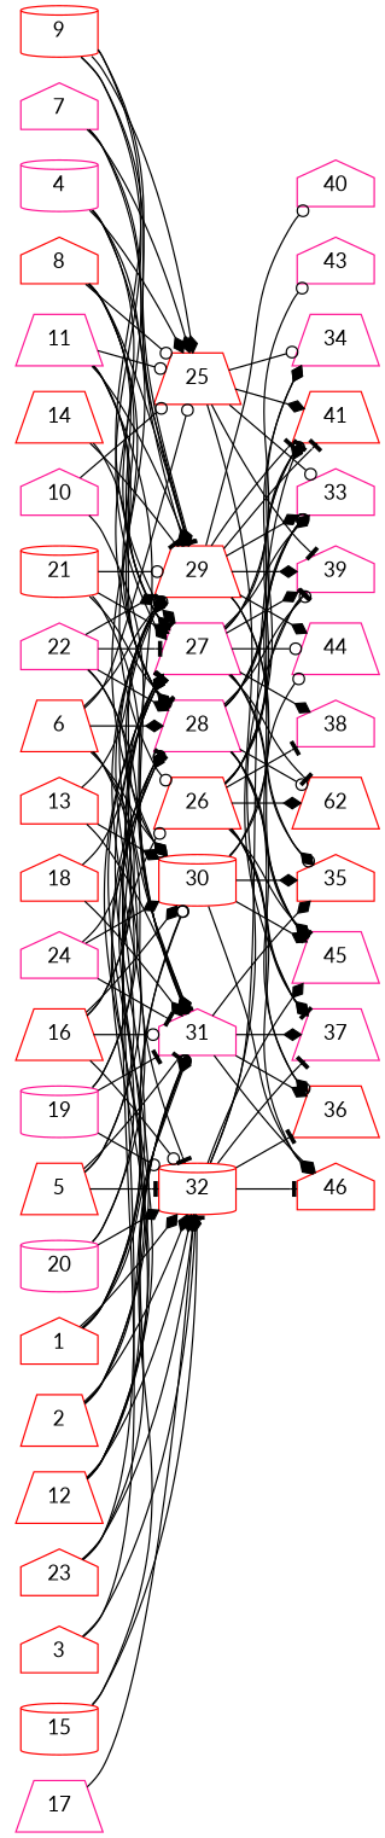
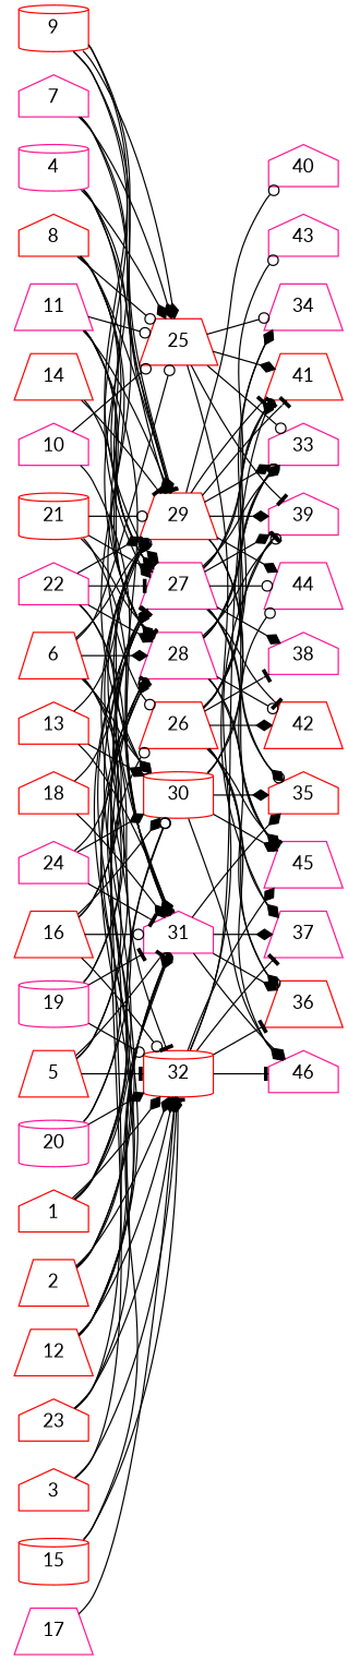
  digraph {
    fontname=Lato
    rankdir=LR
    node [alpha=0.18 color=red fontname=Lato shape=trapezium]
    edge [arrowhead=diamond fontname=Lato]
    1 [alpha=0.08 expect_size=49341793333584176 shape=house]
    27 [color=deeppink expect_size=235487436441181487104]
    28 [alpha=0.01 color=deeppink expect_size=62711352696932056]
    30 [alpha=0.08 expect_size=5109490078321311744 shape=cylinder]
    31 [alpha=0.03 color=deeppink expect_size=3168754022571023794176 shape=house]
    32 [alpha=0.05 expect_size=521161479641861760 shape=cylinder]
    33 [alpha=0.02 color=deeppink expect_size=2137499242143189504 shape=house]
    39 [alpha=0.07 color=deeppink expect_size=27148092569121444 shape=house]
    41 [alpha=0.15 expect_size=16389451318133844]
    38 [alpha=0.00 color=deeppink expect_size=3845470138824060928 shape=house]
-   42 [alpha=0.10 expect_size=2626491344417311424512 label=62]
+   42 [alpha=0.10 expect_size=2626491344417311424512]
    45 [alpha=0.04 color=deeppink expect_size=6829606754048811204608]
    35 [alpha=0.14 expect_size=90840778964721467392 shape=house]
    43 [alpha=0.20 color=deeppink expect_size=229303740002001696 shape=house]
    44 [alpha=0.04 color=deeppink expect_size=7655108927288757977088]
    34 [alpha=0.13 color=deeppink expect_size=89549708981581584]
    37 [alpha=0.02 color=deeppink expect_size=66692792008609360]
    36 [expect_size=333976205129296384]
-   46 [alpha=0.09 expect_size=27160156000348800 shape=house]
+   46 [alpha=0.09 color=deeppink expect_size=27160156000348800 shape=house]
    2 [alpha=0.15 expect_size=4669396086865649664]
    3 [alpha=0.01 expect_size=1077015021221981454336 shape=house]
    4 [alpha=0.14 color=deeppink expect_size=4605644303628440 shape=cylinder]
    25 [alpha=0.14 expect_size=159957351491245703168]
    29 [alpha=0.14 expect_size=12394109146315712626688]
    40 [color=deeppink expect_size=3872207981288810872832 shape=house]
    5 [alpha=0.04 expect_size=14544779341962870]
    6 [alpha=0.12 expect_size=31573296356575868]
    7 [alpha=0.16 color=deeppink expect_size=38043062422058432 shape=house]
    8 [alpha=0.12 expect_size=7008994825176696 shape=house]
    26 [alpha=0.01 expect_size=145556550102528832]
    9 [alpha=0.10 expect_size=162429511125172992 shape=cylinder]
    10 [alpha=0.12 color=deeppink expect_size=673899233394896000 shape=house]
    11 [alpha=0.15 color=deeppink expect_size=3996156472979163136]
    12 [alpha=0.09 expect_size=284919467340154272]
    13 [alpha=0.19 expect_size=5869266975393969152 shape=house]
    14 [alpha=0.20 expect_size=1819717497482559744]
    15 [alpha=0.16 expect_size=6724824311595624562688 shape=cylinder]
    16 [alpha=0.02 expect_size=729488946156495962112]
    17 [alpha=0.19 color=deeppink expect_size=3233559424933961728]
    18 [alpha=0.07 expect_size=5599493864792450048 shape=house]
    19 [alpha=0.09 color=deeppink expect_size=18965601741498904 shape=cylinder]
    20 [alpha=0.08 color=deeppink expect_size=9456744980186721681408 shape=cylinder]
    21 [expect_size=1692490986729474048 shape=cylinder]
    22 [alpha=0.10 color=deeppink expect_size=195214540566211648 shape=house]
    23 [alpha=0.01 expect_size=6723323729616474112 shape=house]
    24 [alpha=0.06 color=deeppink expect_size=6039778568552281276416 shape=house]
    1 -> 27
    1 -> 28
    1 -> 30 [arrowhead=odot]
    1 -> 31
    1 -> 32
    27 -> 33
    27 -> 39
    27 -> 41 [arrowhead=odot]
    27 -> 38
    27 -> 42 [arrowhead=tee]
    27 -> 45 [arrowhead=odot]
    27 -> 35
    27 -> 43 [arrowhead=odot]
    27 -> 44 [arrowhead=odot]
    28 -> 33 [arrowhead=odot]
    28 -> 39 [arrowhead=odot]
    28 -> 41 [arrowhead=tee]
    28 -> 42 [arrowhead=odot]
    28 -> 45
    28 -> 34
-   28 -> 37 [arrowhead=tee]
    28 -> 36 [arrowhead=odot]
    30 -> 33 [arrowhead=odot]
    30 -> 45
    30 -> 35
    30 -> 44 [arrowhead=odot]
    30 -> 46
    31 -> 35
    31 -> 37
    31 -> 36
    31 -> 46
    32 -> 39 [arrowhead=tee]
    32 -> 41
    32 -> 45
    32 -> 37 [arrowhead=tee]
    32 -> 36 [arrowhead=tee]
    32 -> 46 [arrowhead=tee]
    2 -> 27 [arrowhead=tee]
    2 -> 28 [arrowhead=tee]
    2 -> 31 [arrowhead=odot]
    2 -> 32
    3 -> 28 [arrowhead=odot]
    3 -> 32
    4 -> 27
    4 -> 30 [arrowhead=odot]
    4 -> 25
    4 -> 29 [arrowhead=tee]
    25 -> 33 [arrowhead=odot]
    25 -> 39 [arrowhead=tee]
    25 -> 41
    25 -> 34 [arrowhead=odot]
    25 -> 37
    29 -> 33
    29 -> 39
    29 -> 41 [arrowhead=tee]
    29 -> 41 [arrowhead=tee]
    29 -> 45 [arrowhead=tee]
    29 -> 35 [arrowhead=odot]
    29 -> 44
    29 -> 40 [arrowhead=odot]
    5 -> 28 [arrowhead=odot]
    5 -> 31 [arrowhead=tee]
    5 -> 32 [arrowhead=tee]
    5 -> 29 [arrowhead=tee]
    6 -> 28
    6 -> 30
    6 -> 31
    6 -> 32 [arrowhead=tee]
    6 -> 25 [arrowhead=odot]
    6 -> 29 [arrowhead=odot]
    7 -> 28
    7 -> 25
    7 -> 29
    8 -> 27 [arrowhead=tee]
    8 -> 28 [arrowhead=odot]
    8 -> 25 [arrowhead=odot]
    8 -> 29
    8 -> 26 [arrowhead=odot]
    26 -> 33 [arrowhead=odot]
    26 -> 39 [arrowhead=tee]
    26 -> 41 [arrowhead=odot]
    26 -> 38 [arrowhead=tee]
    26 -> 42
    26 -> 45
    26 -> 34
    26 -> 37
    26 -> 36
    26 -> 46
    9 -> 27
    9 -> 27
    9 -> 25
    9 -> 29 [arrowhead=tee]
    9 -> 29 [arrowhead=tee]
    10 -> 31 [arrowhead=tee]
    10 -> 25 [arrowhead=odot]
    11 -> 27 [arrowhead=tee]
    11 -> 28
    11 -> 31
    11 -> 25 [arrowhead=odot]
    11 -> 29
    12 -> 27 [arrowhead=tee]
    12 -> 28
    12 -> 30 [arrowhead=odot]
    12 -> 31 [arrowhead=odot]
    12 -> 32
    13 -> 30
    13 -> 31
    13 -> 29
    14 -> 28 [arrowhead=tee]
    14 -> 29 [arrowhead=tee]
    15 -> 31 [arrowhead=odot]
    15 -> 32 [arrowhead=tee]
    16 -> 27
    16 -> 30
    16 -> 31 [arrowhead=odot]
    16 -> 32 [arrowhead=odot]
    16 -> 29
    17 -> 32 [arrowhead=tee]
    18 -> 31
    18 -> 29 [arrowhead=odot]
    19 -> 27
    19 -> 31 [arrowhead=tee]
    19 -> 32 [arrowhead=odot]
    19 -> 29 [arrowhead=tee]
    20 -> 32
    20 -> 29 [arrowhead=odot]
    20 -> 26 [arrowhead=odot]
    21 -> 27
    21 -> 28 [arrowhead=tee]
    21 -> 31 [arrowhead=odot]
    21 -> 29 [arrowhead=odot]
    22 -> 27 [arrowhead=tee]
    22 -> 28
    22 -> 30
    22 -> 31
    22 -> 29
    23 -> 27 [arrowhead=tee]
    23 -> 31
    23 -> 32
    24 -> 27 [arrowhead=tee]
    24 -> 30
    24 -> 31 [arrowhead=tee]
  }
